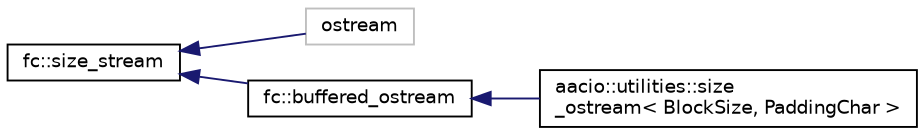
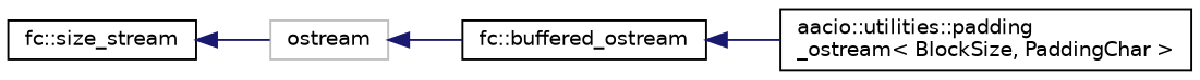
  digraph {
    rankdir=LR
    node [color=black fillcolor=white fontname=Helvetica fontsize=10 shape=record style=filled]
    edge [color=midnightblue dir=back fontname=Helvetica fontsize=10 labelfontname=Helvetica labelfontsize=10 style=solid]
    n1 [color=grey75 height=0.2 label=ostream width=0.4]
    n2 [height=0.2 label="fc::buffered_ostream" width=0.4]
-   n3 [height=0.2 label="aacio::utilities::size\l_ostream\< BlockSize, PaddingChar \>" width=0.4]
+   n3 [height=0.2 label="aacio::utilities::padding\l_ostream\< BlockSize, PaddingChar \>" width=0.4]
    n4 [height=0.2 label="fc::size_stream" width=0.4]
-   n4 -> n2
+   n1 -> n2
    n2 -> n3
    n4 -> n1
  }
